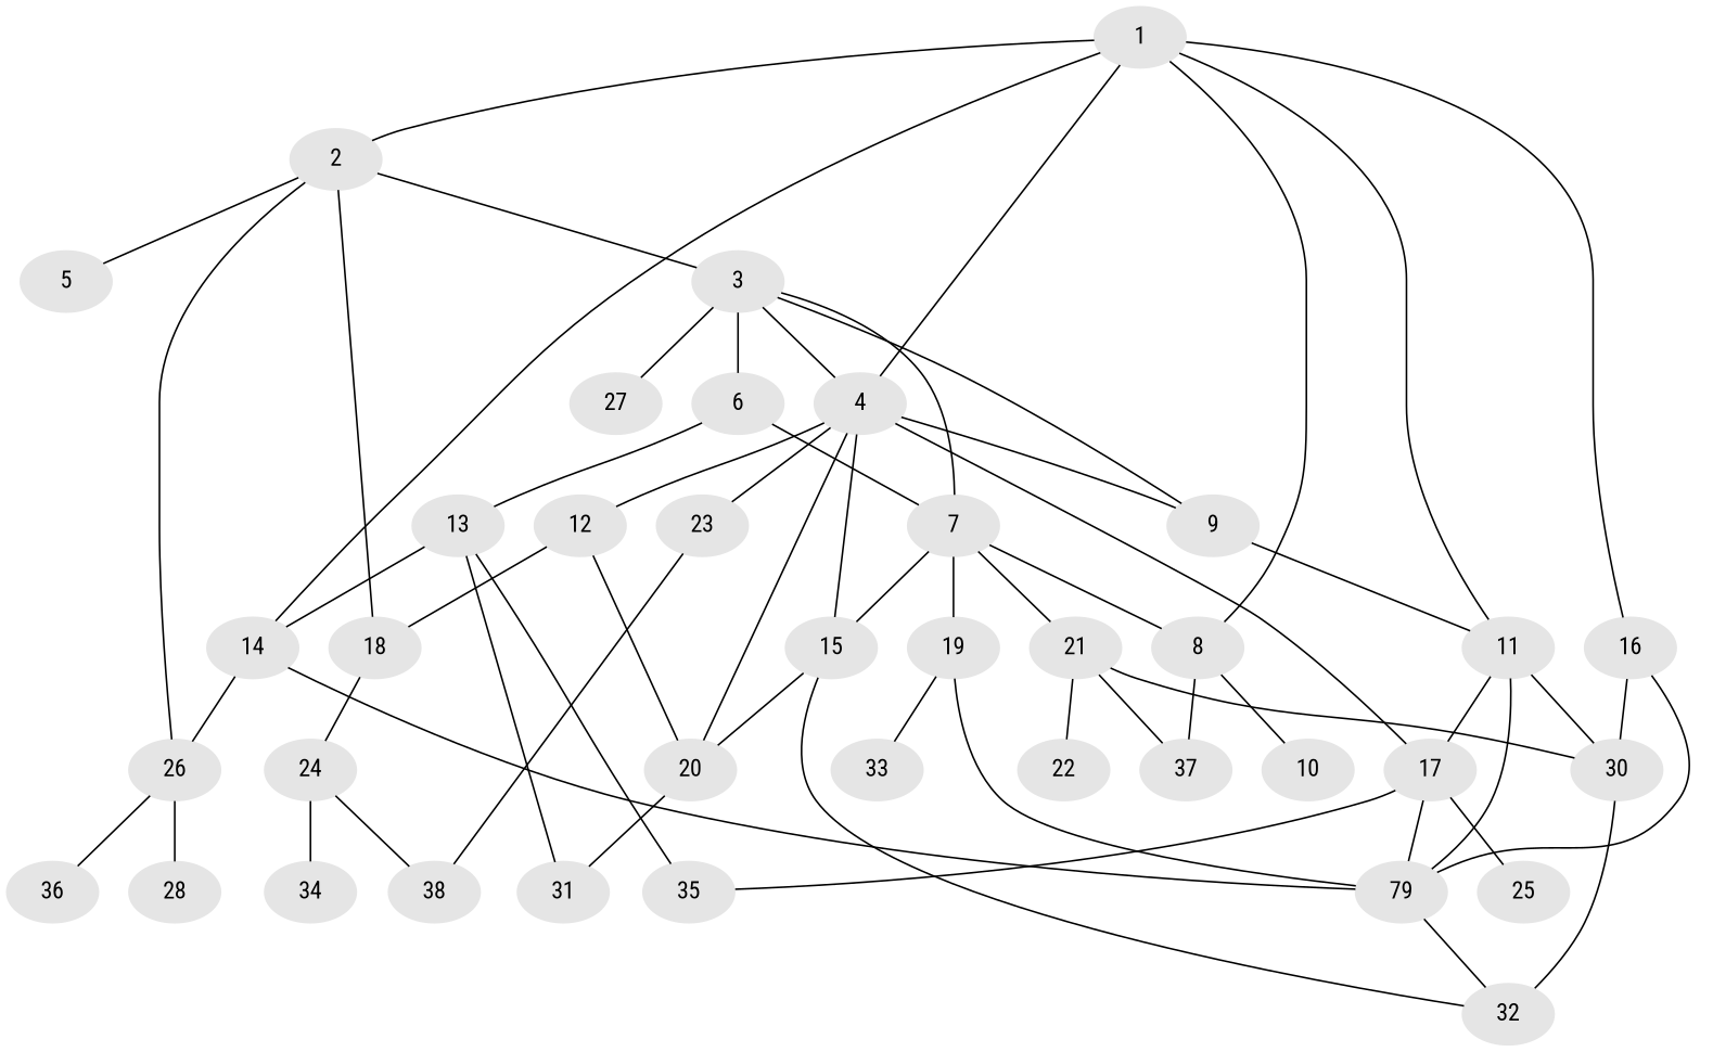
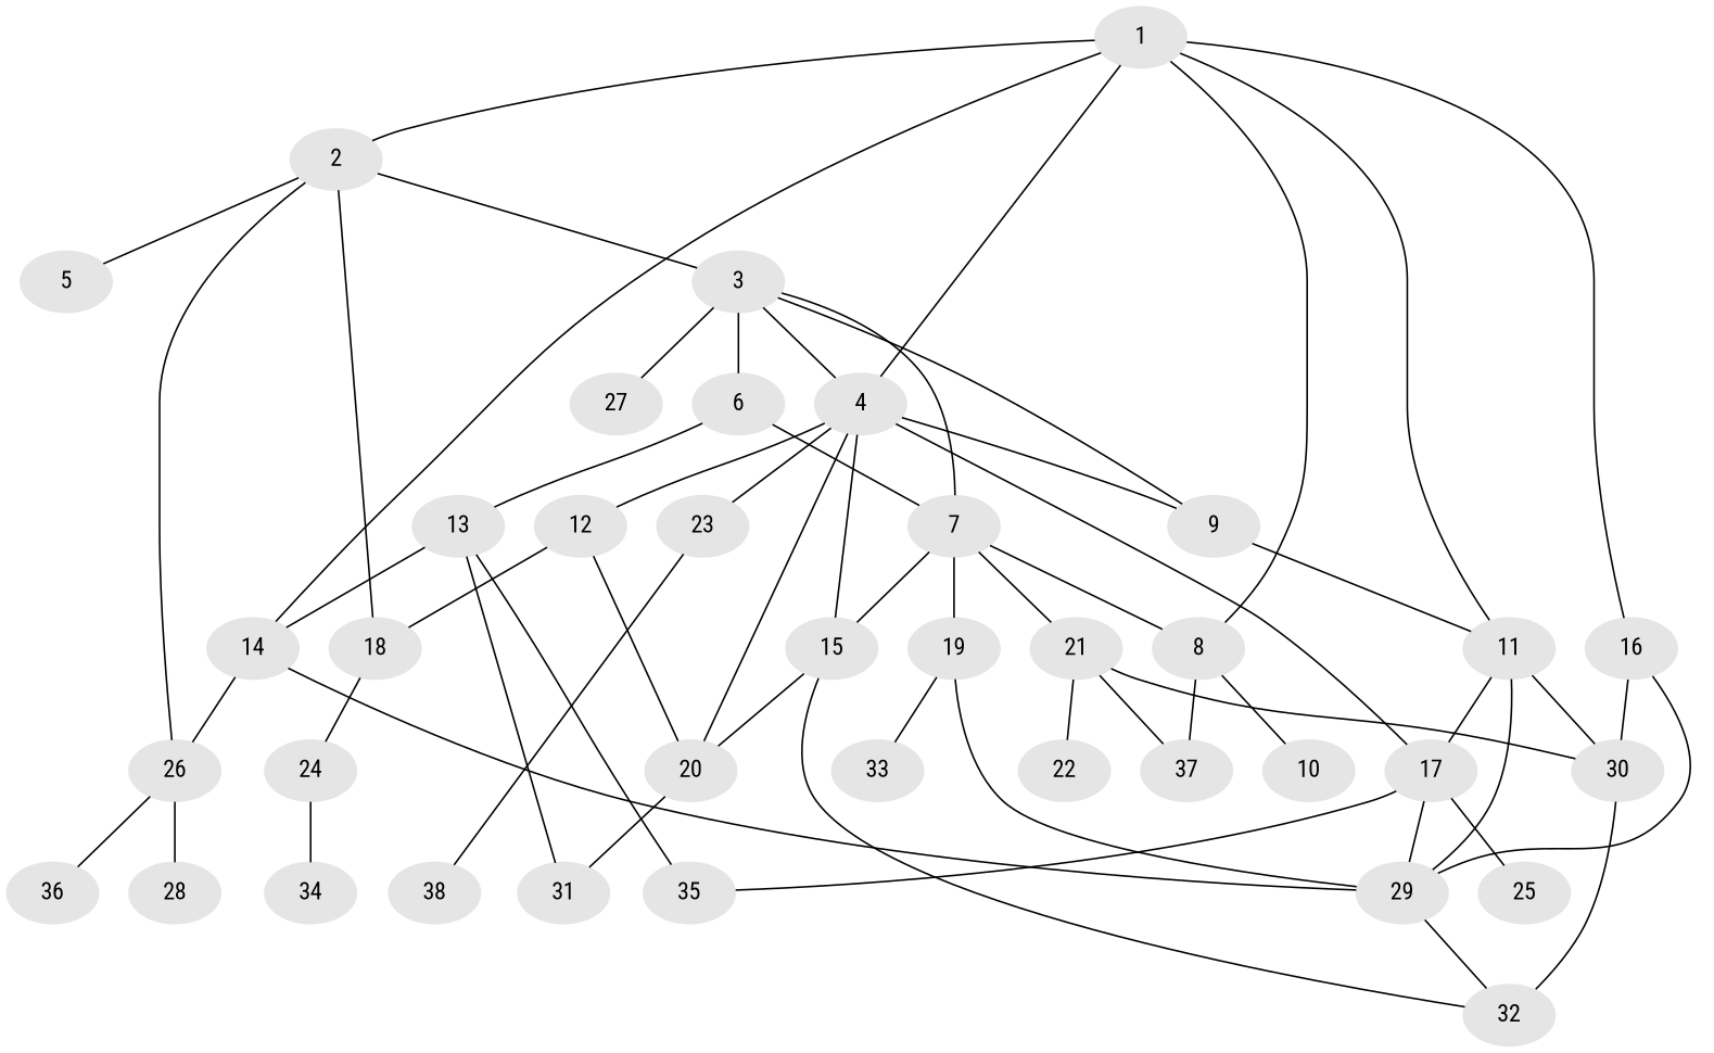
  graph {
    fontname="Roboto Condensed"
    node [color=gray90 fontname="Roboto Condensed" style=filled]
    edge [fontname="Roboto Condensed" weight=1.0]
    1
    2
    4
    8
    11
    14
    16
    3
    5
    18
    26
    9
    12
    15
    17
    20
    23
    10
    37
-   29 [label=79]
+   29
    30
    6
    7
    27
    24
    28
    36
    13
    19
    21
    32
    35
    25
    31
    38
    33
    22
    34
    1 -- 2
    1 -- 4
    1 -- 8
    1 -- 11
    1 -- 14
    1 -- 16
    2 -- 3 [weight=2.0]
    2 -- 5
    2 -- 18
    2 -- 26
    4 -- 9
    4 -- 12
    4 -- 15
    4 -- 17
    4 -- 20
    4 -- 23
    8 -- 10
    8 -- 37
    11 -- 17
    11 -- 29
    11 -- 30 [weight=3.0]
    14 -- 26
    14 -- 29
    16 -- 29
    16 -- 30
    3 -- 4
    3 -- 9
    3 -- 6
    3 -- 7
    3 -- 27
    18 -- 24
    26 -- 28 [weight=2.0]
    26 -- 36
    9 -- 11
    12 -- 18
    12 -- 20
    15 -- 20
    15 -- 32
    17 -- 29
    17 -- 35
    17 -- 25
    20 -- 31
    23 -- 38
    29 -- 32
    30 -- 32 [weight=2.0]
    6 -- 7
    6 -- 13
    7 -- 8
    7 -- 15
    7 -- 19
    7 -- 21
-   24 -- 38
    24 -- 34
    13 -- 14
    13 -- 35
    13 -- 31
    19 -- 29
    19 -- 33
    21 -- 37
    21 -- 30
    21 -- 22
  }
